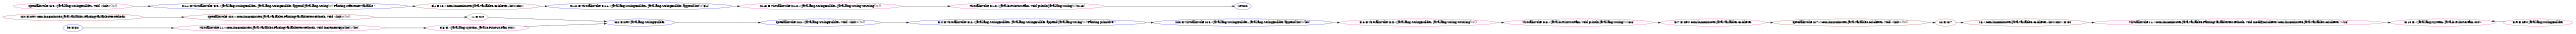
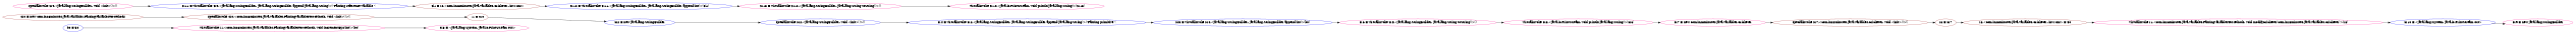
  digraph {
    rankdir=LR
    node [color=deeppink]
    "$r0 = new com.in28minutes.java.variables.PassingVariablesToMethods" [color=brown]
    "specialinvoke $r0.<com.in28minutes.java.variables.PassingVariablesToMethods: void <init>()>()" [color=brown]
    "r1 = $r0" [color=brown]
    "$r2 = new java.lang.StringBuilder" [color=blue]
    "b0 = 50" [color=blue]
    "virtualinvoke r1.<com.in28minutes.java.variables.PassingVariablesToMethods: void incrementBy2(int)>(b0)"
    "$r3 = <java.lang.System: java.io.PrintStream out>"
    "specialinvoke $r2.<java.lang.StringBuilder: void <init>()>()" [color=blue]
    "$r4 = virtualinvoke $r2.<java.lang.StringBuilder: java.lang.StringBuilder append(java.lang.String)>(\"Passing primitive \")" [color=blue]
    "$r5 = virtualinvoke $r4.<java.lang.StringBuilder: java.lang.StringBuilder append(int)>(b0)" [color=blue]
    "$r6 = virtualinvoke $r5.<java.lang.StringBuilder: java.lang.String toString()>()"
    "virtualinvoke $r3.<java.io.PrintStream: void println(java.lang.String)>($r6)"
    "$r7 = new com.in28minutes.java.variables.Cricketer"
    "specialinvoke $r7.<com.in28minutes.java.variables.Cricketer: void <init>()>()" [color=brown]
    "r8 = $r7" [color=brown]
    "r8.<com.in28minutes.java.variables.Cricketer: int runs> = 50" [color=brown]
    "virtualinvoke r1.<com.in28minutes.java.variables.PassingVariablesToMethods: void modifyCricketer(com.in28minutes.java.variables.Cricketer)>(r8)"
-   "$r10 = <java.lang.System: java.io.PrintStream out>"
+   "$r10 = <java.lang.System: java.io.PrintStream out>" [color=blue]
    "$r9 = new java.lang.StringBuilder"
    "$r11 = virtualinvoke $r9.<java.lang.StringBuilder: java.lang.StringBuilder append(java.lang.String)>(\"Passing reference variable \")" [color=blue]
    "specialinvoke $r9.<java.lang.StringBuilder: void <init>()>()"
    "$i1 = r8.<com.in28minutes.java.variables.Cricketer: int runs>" [color=brown]
    "$r12 = virtualinvoke $r11.<java.lang.StringBuilder: java.lang.StringBuilder append(int)>($i1)" [color=blue]
    "$r13 = virtualinvoke $r12.<java.lang.StringBuilder: java.lang.String toString()>()"
    "virtualinvoke $r10.<java.io.PrintStream: void println(java.lang.String)>($r13)"
-   return [color=blue]
    "$r0 = new com.in28minutes.java.variables.PassingVariablesToMethods" -> "specialinvoke $r0.<com.in28minutes.java.variables.PassingVariablesToMethods: void <init>()>()"
    "specialinvoke $r0.<com.in28minutes.java.variables.PassingVariablesToMethods: void <init>()>()" -> "r1 = $r0"
    "r1 = $r0" -> "$r2 = new java.lang.StringBuilder"
    "$r2 = new java.lang.StringBuilder" -> "specialinvoke $r2.<java.lang.StringBuilder: void <init>()>()"
    "b0 = 50" -> "virtualinvoke r1.<com.in28minutes.java.variables.PassingVariablesToMethods: void incrementBy2(int)>(b0)"
    "virtualinvoke r1.<com.in28minutes.java.variables.PassingVariablesToMethods: void incrementBy2(int)>(b0)" -> "$r3 = <java.lang.System: java.io.PrintStream out>"
-   "$r3 = <java.lang.System: java.io.PrintStream out>" -> "$r2 = new java.lang.StringBuilder"
    "specialinvoke $r2.<java.lang.StringBuilder: void <init>()>()" -> "$r4 = virtualinvoke $r2.<java.lang.StringBuilder: java.lang.StringBuilder append(java.lang.String)>(\"Passing primitive \")"
    "$r4 = virtualinvoke $r2.<java.lang.StringBuilder: java.lang.StringBuilder append(java.lang.String)>(\"Passing primitive \")" -> "$r5 = virtualinvoke $r4.<java.lang.StringBuilder: java.lang.StringBuilder append(int)>(b0)"
    "$r5 = virtualinvoke $r4.<java.lang.StringBuilder: java.lang.StringBuilder append(int)>(b0)" -> "$r6 = virtualinvoke $r5.<java.lang.StringBuilder: java.lang.String toString()>()"
    "$r6 = virtualinvoke $r5.<java.lang.StringBuilder: java.lang.String toString()>()" -> "virtualinvoke $r3.<java.io.PrintStream: void println(java.lang.String)>($r6)"
    "virtualinvoke $r3.<java.io.PrintStream: void println(java.lang.String)>($r6)" -> "$r7 = new com.in28minutes.java.variables.Cricketer"
    "$r7 = new com.in28minutes.java.variables.Cricketer" -> "specialinvoke $r7.<com.in28minutes.java.variables.Cricketer: void <init>()>()"
    "specialinvoke $r7.<com.in28minutes.java.variables.Cricketer: void <init>()>()" -> "r8 = $r7"
    "r8 = $r7" -> "r8.<com.in28minutes.java.variables.Cricketer: int runs> = 50"
    "r8.<com.in28minutes.java.variables.Cricketer: int runs> = 50" -> "virtualinvoke r1.<com.in28minutes.java.variables.PassingVariablesToMethods: void modifyCricketer(com.in28minutes.java.variables.Cricketer)>(r8)"
    "virtualinvoke r1.<com.in28minutes.java.variables.PassingVariablesToMethods: void modifyCricketer(com.in28minutes.java.variables.Cricketer)>(r8)" -> "$r10 = <java.lang.System: java.io.PrintStream out>"
-   "$r9 = new java.lang.StringBuilder" -> "$r10 = <java.lang.System: java.io.PrintStream out>"
+   "$r10 = <java.lang.System: java.io.PrintStream out>" -> "$r9 = new java.lang.StringBuilder"
    "$r11 = virtualinvoke $r9.<java.lang.StringBuilder: java.lang.StringBuilder append(java.lang.String)>(\"Passing reference variable \")" -> "$i1 = r8.<com.in28minutes.java.variables.Cricketer: int runs>"
    "specialinvoke $r9.<java.lang.StringBuilder: void <init>()>()" -> "$r11 = virtualinvoke $r9.<java.lang.StringBuilder: java.lang.StringBuilder append(java.lang.String)>(\"Passing reference variable \")"
    "$i1 = r8.<com.in28minutes.java.variables.Cricketer: int runs>" -> "$r12 = virtualinvoke $r11.<java.lang.StringBuilder: java.lang.StringBuilder append(int)>($i1)"
    "$r12 = virtualinvoke $r11.<java.lang.StringBuilder: java.lang.StringBuilder append(int)>($i1)" -> "$r13 = virtualinvoke $r12.<java.lang.StringBuilder: java.lang.String toString()>()"
    "$r13 = virtualinvoke $r12.<java.lang.StringBuilder: java.lang.String toString()>()" -> "virtualinvoke $r10.<java.io.PrintStream: void println(java.lang.String)>($r13)"
-   "virtualinvoke $r10.<java.io.PrintStream: void println(java.lang.String)>($r13)" -> return
  }
